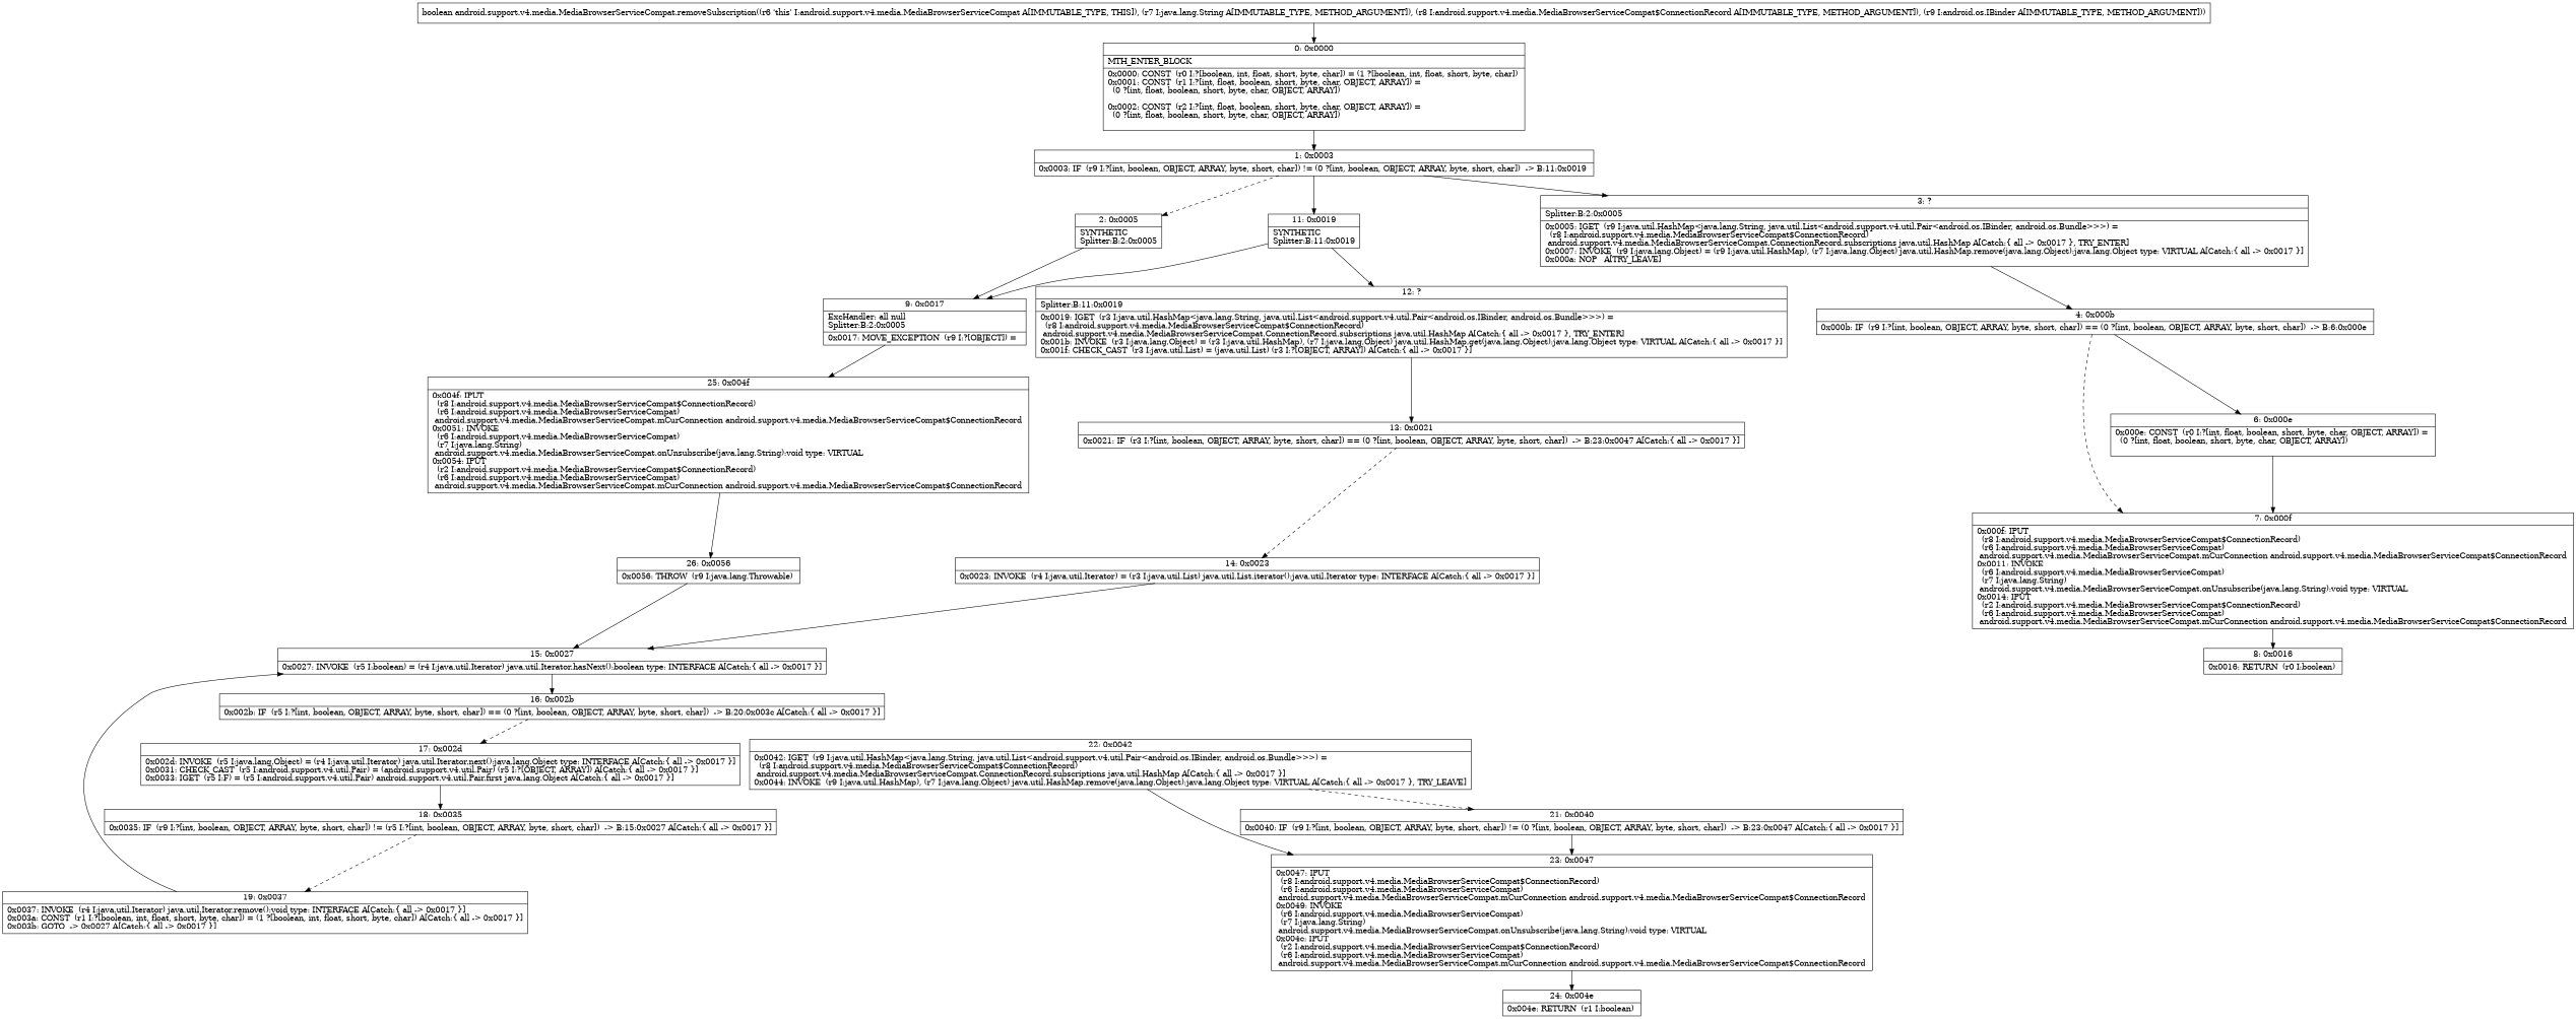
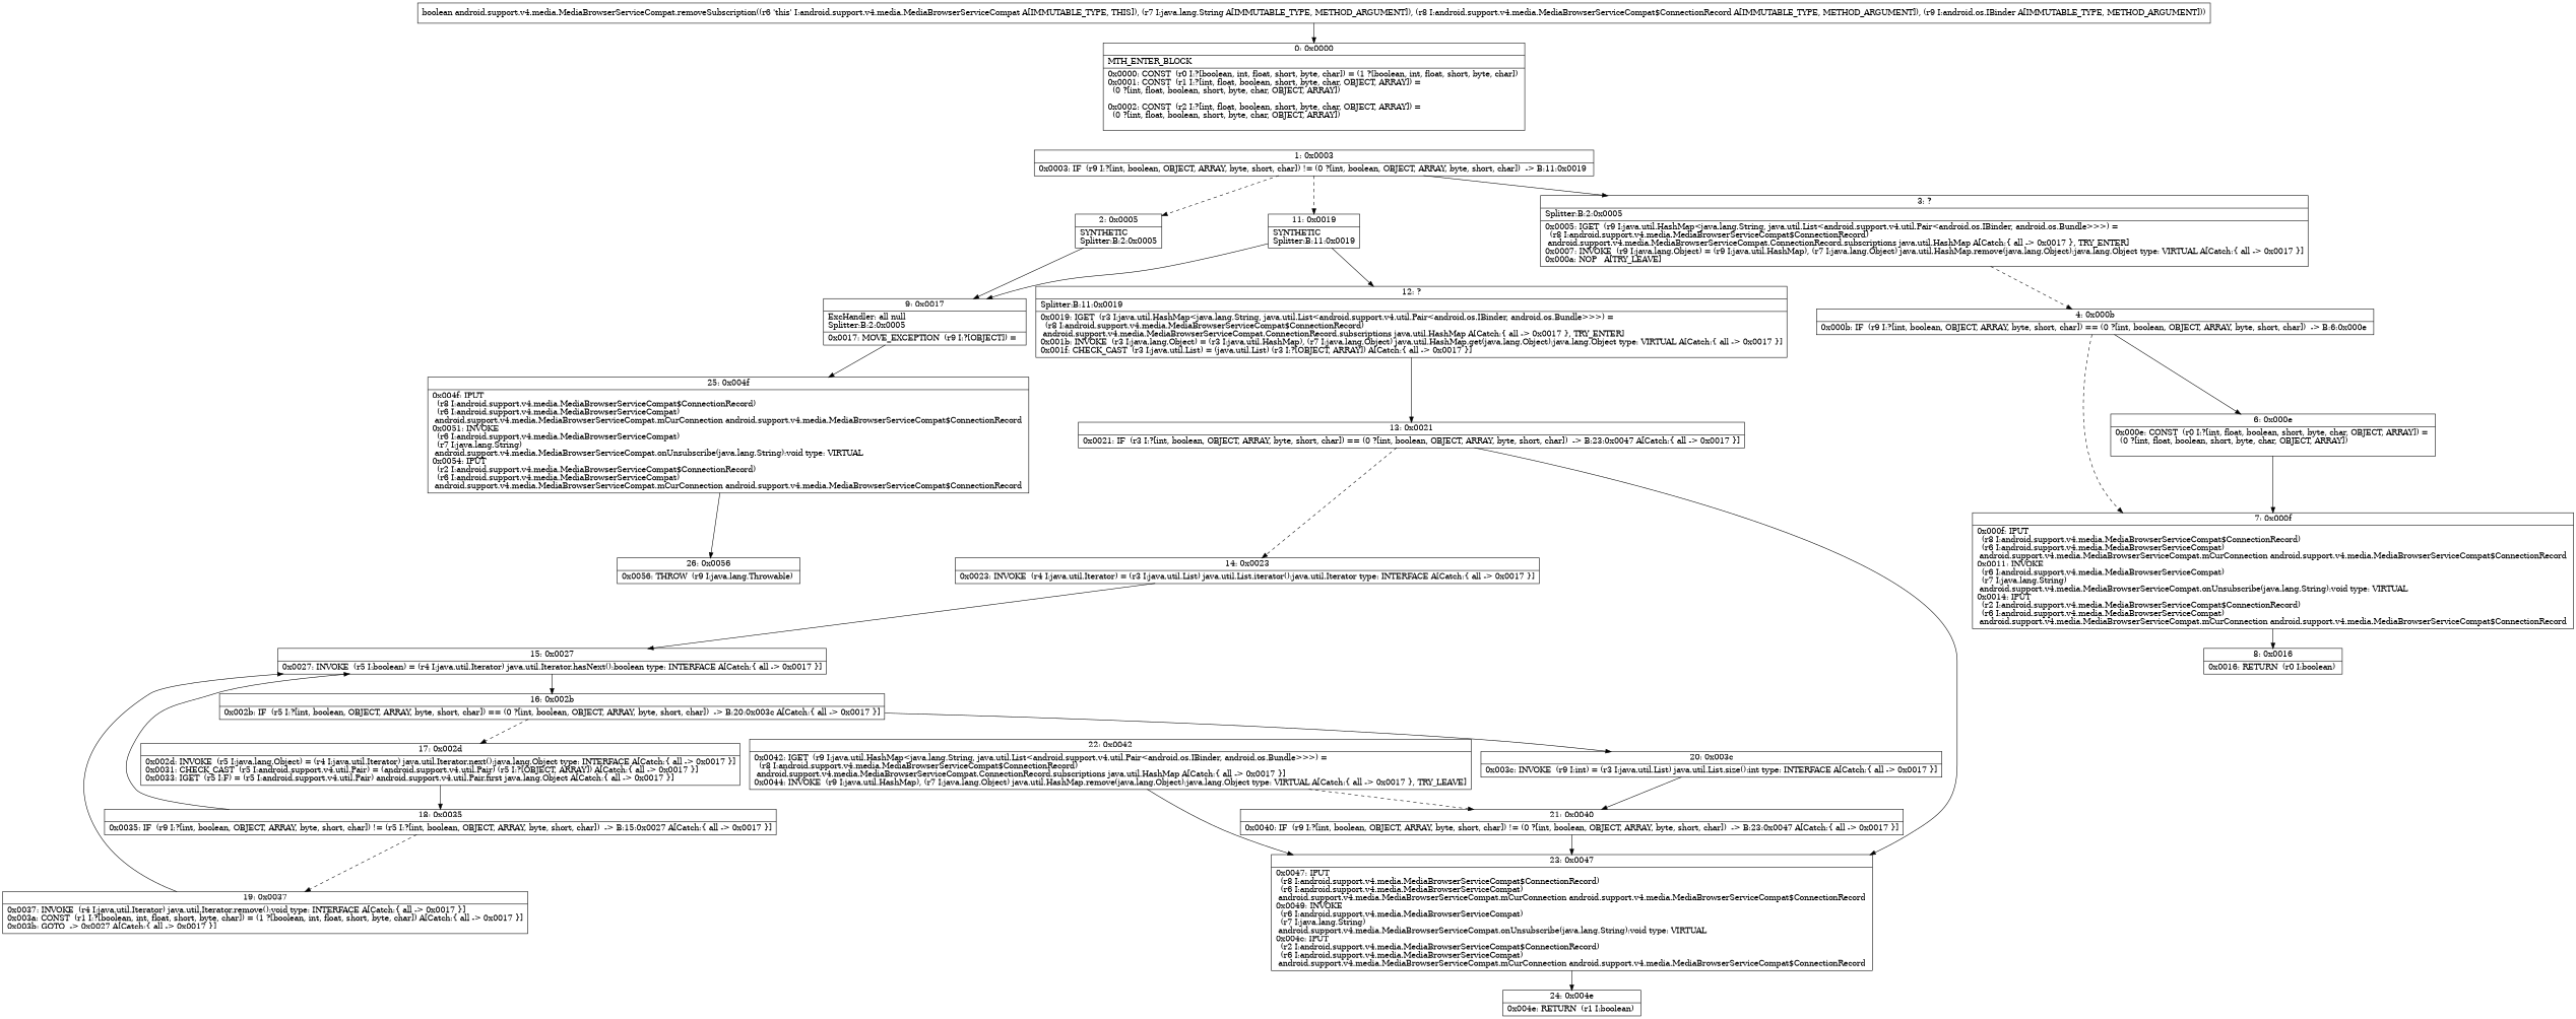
  digraph {
    node [shape=record]
    n1 [label="{0\:\ 0x0000|MTH_ENTER_BLOCK\l|0x0000: CONST  (r0 I:?[boolean, int, float, short, byte, char]) = (1 ?[boolean, int, float, short, byte, char]) \l0x0001: CONST  (r1 I:?[int, float, boolean, short, byte, char, OBJECT, ARRAY]) = \l  (0 ?[int, float, boolean, short, byte, char, OBJECT, ARRAY])\l \l0x0002: CONST  (r2 I:?[int, float, boolean, short, byte, char, OBJECT, ARRAY]) = \l  (0 ?[int, float, boolean, short, byte, char, OBJECT, ARRAY])\l \l}"]
    n2 [label="{1\:\ 0x0003|0x0003: IF  (r9 I:?[int, boolean, OBJECT, ARRAY, byte, short, char]) != (0 ?[int, boolean, OBJECT, ARRAY, byte, short, char])  \-\> B:11:0x0019 \l}"]
    n3 [label="{2\:\ 0x0005|SYNTHETIC\lSplitter:B:2:0x0005\l}"]
    n4 [label="{11\:\ 0x0019|SYNTHETIC\lSplitter:B:11:0x0019\l}"]
    n5 [label="{3\:\ ?|Splitter:B:2:0x0005\l|0x0005: IGET  (r9 I:java.util.HashMap\<java.lang.String, java.util.List\<android.support.v4.util.Pair\<android.os.IBinder, android.os.Bundle\>\>\>) = \l  (r8 I:android.support.v4.media.MediaBrowserServiceCompat$ConnectionRecord)\l android.support.v4.media.MediaBrowserServiceCompat.ConnectionRecord.subscriptions java.util.HashMap A[Catch:\{ all \-\> 0x0017 \}, TRY_ENTER]\l0x0007: INVOKE  (r9 I:java.lang.Object) = (r9 I:java.util.HashMap), (r7 I:java.lang.Object) java.util.HashMap.remove(java.lang.Object):java.lang.Object type: VIRTUAL A[Catch:\{ all \-\> 0x0017 \}]\l0x000a: NOP   A[TRY_LEAVE]\l}"]
    n6 [label="{9\:\ 0x0017|ExcHandler: all null\lSplitter:B:2:0x0005\l|0x0017: MOVE_EXCEPTION  (r9 I:?[OBJECT]) =  \l}"]
    n7 [label="{12\:\ ?|Splitter:B:11:0x0019\l|0x0019: IGET  (r3 I:java.util.HashMap\<java.lang.String, java.util.List\<android.support.v4.util.Pair\<android.os.IBinder, android.os.Bundle\>\>\>) = \l  (r8 I:android.support.v4.media.MediaBrowserServiceCompat$ConnectionRecord)\l android.support.v4.media.MediaBrowserServiceCompat.ConnectionRecord.subscriptions java.util.HashMap A[Catch:\{ all \-\> 0x0017 \}, TRY_ENTER]\l0x001b: INVOKE  (r3 I:java.lang.Object) = (r3 I:java.util.HashMap), (r7 I:java.lang.Object) java.util.HashMap.get(java.lang.Object):java.lang.Object type: VIRTUAL A[Catch:\{ all \-\> 0x0017 \}]\l0x001f: CHECK_CAST  (r3 I:java.util.List) = (java.util.List) (r3 I:?[OBJECT, ARRAY]) A[Catch:\{ all \-\> 0x0017 \}]\l}"]
    n8 [label="{4\:\ 0x000b|0x000b: IF  (r9 I:?[int, boolean, OBJECT, ARRAY, byte, short, char]) == (0 ?[int, boolean, OBJECT, ARRAY, byte, short, char])  \-\> B:6:0x000e \l}"]
    n9 [label="{25\:\ 0x004f|0x004f: IPUT  \l  (r8 I:android.support.v4.media.MediaBrowserServiceCompat$ConnectionRecord)\l  (r6 I:android.support.v4.media.MediaBrowserServiceCompat)\l android.support.v4.media.MediaBrowserServiceCompat.mCurConnection android.support.v4.media.MediaBrowserServiceCompat$ConnectionRecord \l0x0051: INVOKE  \l  (r6 I:android.support.v4.media.MediaBrowserServiceCompat)\l  (r7 I:java.lang.String)\l android.support.v4.media.MediaBrowserServiceCompat.onUnsubscribe(java.lang.String):void type: VIRTUAL \l0x0054: IPUT  \l  (r2 I:android.support.v4.media.MediaBrowserServiceCompat$ConnectionRecord)\l  (r6 I:android.support.v4.media.MediaBrowserServiceCompat)\l android.support.v4.media.MediaBrowserServiceCompat.mCurConnection android.support.v4.media.MediaBrowserServiceCompat$ConnectionRecord \l}"]
    n10 [label="{6\:\ 0x000e|0x000e: CONST  (r0 I:?[int, float, boolean, short, byte, char, OBJECT, ARRAY]) = \l  (0 ?[int, float, boolean, short, byte, char, OBJECT, ARRAY])\l \l}"]
    n11 [label="{7\:\ 0x000f|0x000f: IPUT  \l  (r8 I:android.support.v4.media.MediaBrowserServiceCompat$ConnectionRecord)\l  (r6 I:android.support.v4.media.MediaBrowserServiceCompat)\l android.support.v4.media.MediaBrowserServiceCompat.mCurConnection android.support.v4.media.MediaBrowserServiceCompat$ConnectionRecord \l0x0011: INVOKE  \l  (r6 I:android.support.v4.media.MediaBrowserServiceCompat)\l  (r7 I:java.lang.String)\l android.support.v4.media.MediaBrowserServiceCompat.onUnsubscribe(java.lang.String):void type: VIRTUAL \l0x0014: IPUT  \l  (r2 I:android.support.v4.media.MediaBrowserServiceCompat$ConnectionRecord)\l  (r6 I:android.support.v4.media.MediaBrowserServiceCompat)\l android.support.v4.media.MediaBrowserServiceCompat.mCurConnection android.support.v4.media.MediaBrowserServiceCompat$ConnectionRecord \l}"]
    n12 [label="{8\:\ 0x0016|0x0016: RETURN  (r0 I:boolean) \l}"]
    n13 [label="{26\:\ 0x0056|0x0056: THROW  (r9 I:java.lang.Throwable) \l}"]
    n14 [label="{13\:\ 0x0021|0x0021: IF  (r3 I:?[int, boolean, OBJECT, ARRAY, byte, short, char]) == (0 ?[int, boolean, OBJECT, ARRAY, byte, short, char])  \-\> B:23:0x0047 A[Catch:\{ all \-\> 0x0017 \}]\l}"]
    n15 [label="{14\:\ 0x0023|0x0023: INVOKE  (r4 I:java.util.Iterator) = (r3 I:java.util.List) java.util.List.iterator():java.util.Iterator type: INTERFACE A[Catch:\{ all \-\> 0x0017 \}]\l}"]
    n16 [label="{23\:\ 0x0047|0x0047: IPUT  \l  (r8 I:android.support.v4.media.MediaBrowserServiceCompat$ConnectionRecord)\l  (r6 I:android.support.v4.media.MediaBrowserServiceCompat)\l android.support.v4.media.MediaBrowserServiceCompat.mCurConnection android.support.v4.media.MediaBrowserServiceCompat$ConnectionRecord \l0x0049: INVOKE  \l  (r6 I:android.support.v4.media.MediaBrowserServiceCompat)\l  (r7 I:java.lang.String)\l android.support.v4.media.MediaBrowserServiceCompat.onUnsubscribe(java.lang.String):void type: VIRTUAL \l0x004c: IPUT  \l  (r2 I:android.support.v4.media.MediaBrowserServiceCompat$ConnectionRecord)\l  (r6 I:android.support.v4.media.MediaBrowserServiceCompat)\l android.support.v4.media.MediaBrowserServiceCompat.mCurConnection android.support.v4.media.MediaBrowserServiceCompat$ConnectionRecord \l}"]
    n17 [label="{15\:\ 0x0027|0x0027: INVOKE  (r5 I:boolean) = (r4 I:java.util.Iterator) java.util.Iterator.hasNext():boolean type: INTERFACE A[Catch:\{ all \-\> 0x0017 \}]\l}"]
    n18 [label="{24\:\ 0x004e|0x004e: RETURN  (r1 I:boolean) \l}"]
    n19 [label="{16\:\ 0x002b|0x002b: IF  (r5 I:?[int, boolean, OBJECT, ARRAY, byte, short, char]) == (0 ?[int, boolean, OBJECT, ARRAY, byte, short, char])  \-\> B:20:0x003c A[Catch:\{ all \-\> 0x0017 \}]\l}"]
    n20 [label="{17\:\ 0x002d|0x002d: INVOKE  (r5 I:java.lang.Object) = (r4 I:java.util.Iterator) java.util.Iterator.next():java.lang.Object type: INTERFACE A[Catch:\{ all \-\> 0x0017 \}]\l0x0031: CHECK_CAST  (r5 I:android.support.v4.util.Pair) = (android.support.v4.util.Pair) (r5 I:?[OBJECT, ARRAY]) A[Catch:\{ all \-\> 0x0017 \}]\l0x0033: IGET  (r5 I:F) = (r5 I:android.support.v4.util.Pair) android.support.v4.util.Pair.first java.lang.Object A[Catch:\{ all \-\> 0x0017 \}]\l}"]
+   n21 [label="{20\:\ 0x003c|0x003c: INVOKE  (r9 I:int) = (r3 I:java.util.List) java.util.List.size():int type: INTERFACE A[Catch:\{ all \-\> 0x0017 \}]\l}"]
    n22 [label="{18\:\ 0x0035|0x0035: IF  (r9 I:?[int, boolean, OBJECT, ARRAY, byte, short, char]) != (r5 I:?[int, boolean, OBJECT, ARRAY, byte, short, char])  \-\> B:15:0x0027 A[Catch:\{ all \-\> 0x0017 \}]\l}"]
    n23 [label="{21\:\ 0x0040|0x0040: IF  (r9 I:?[int, boolean, OBJECT, ARRAY, byte, short, char]) != (0 ?[int, boolean, OBJECT, ARRAY, byte, short, char])  \-\> B:23:0x0047 A[Catch:\{ all \-\> 0x0017 \}]\l}"]
    n24 [label="{19\:\ 0x0037|0x0037: INVOKE  (r4 I:java.util.Iterator) java.util.Iterator.remove():void type: INTERFACE A[Catch:\{ all \-\> 0x0017 \}]\l0x003a: CONST  (r1 I:?[boolean, int, float, short, byte, char]) = (1 ?[boolean, int, float, short, byte, char]) A[Catch:\{ all \-\> 0x0017 \}]\l0x003b: GOTO  \-\> 0x0027 A[Catch:\{ all \-\> 0x0017 \}]\l}"]
    n25 [label="{22\:\ 0x0042|0x0042: IGET  (r9 I:java.util.HashMap\<java.lang.String, java.util.List\<android.support.v4.util.Pair\<android.os.IBinder, android.os.Bundle\>\>\>) = \l  (r8 I:android.support.v4.media.MediaBrowserServiceCompat$ConnectionRecord)\l android.support.v4.media.MediaBrowserServiceCompat.ConnectionRecord.subscriptions java.util.HashMap A[Catch:\{ all \-\> 0x0017 \}]\l0x0044: INVOKE  (r9 I:java.util.HashMap), (r7 I:java.lang.Object) java.util.HashMap.remove(java.lang.Object):java.lang.Object type: VIRTUAL A[Catch:\{ all \-\> 0x0017 \}, TRY_LEAVE]\l}"]
    n26 [label="{boolean android.support.v4.media.MediaBrowserServiceCompat.removeSubscription((r6 'this' I:android.support.v4.media.MediaBrowserServiceCompat A[IMMUTABLE_TYPE, THIS]), (r7 I:java.lang.String A[IMMUTABLE_TYPE, METHOD_ARGUMENT]), (r8 I:android.support.v4.media.MediaBrowserServiceCompat$ConnectionRecord A[IMMUTABLE_TYPE, METHOD_ARGUMENT]), (r9 I:android.os.IBinder A[IMMUTABLE_TYPE, METHOD_ARGUMENT])) }"]
-   n1 -> n2
    n2 -> n3 [style=dashed]
-   n2 -> n4
+   n2 -> n4 [style=dashed]
    n2 -> n5
    n3 -> n6
    n4 -> n6
    n4 -> n7
-   n5 -> n8
+   n5 -> n8 [style=dashed]
    n6 -> n9
    n7 -> n14
    n8 -> n10
    n8 -> n11 [style=dashed]
    n9 -> n13
    n10 -> n11
    n11 -> n12
    n14 -> n15 [style=dashed]
+   n14 -> n16
    n15 -> n17
    n16 -> n18
    n17 -> n19
    n19 -> n20 [style=dashed]
+   n19 -> n21
    n20 -> n22
-   n13 -> n17
+   n21 -> n23
+   n22 -> n17
    n22 -> n24 [style=dashed]
    n23 -> n16
    n24 -> n17
    n25 -> n16
    n25 -> n23 [style=dashed]
    n26 -> n1
  }
